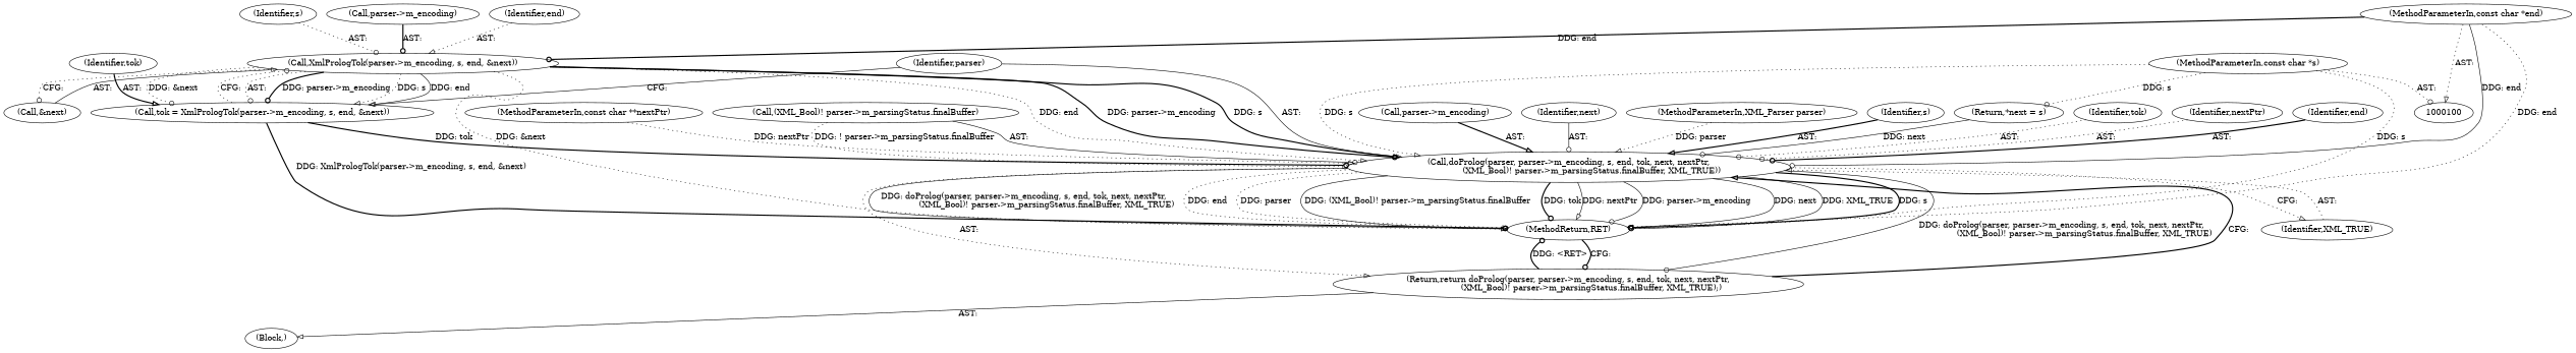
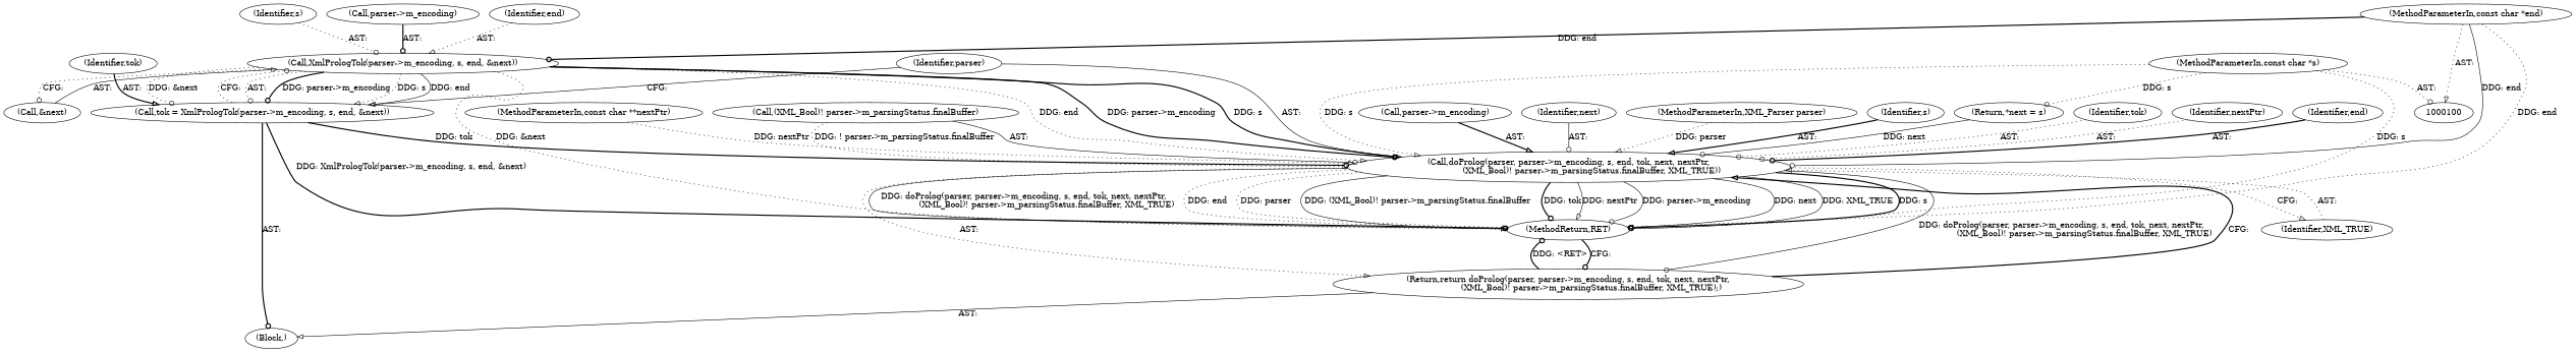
  digraph {
    edge [arrowhead=odot style=dotted]
    n1 [label="(Call,XmlPrologTok(parser->m_encoding, s, end, &next))"]
    n2 [label="(Call,tok = XmlPrologTok(parser->m_encoding, s, end, &next))"]
    n3 [label="(Call,doProlog(parser, parser->m_encoding, s, end, tok, next, nextPtr,\n                  (XML_Bool)! parser->m_parsingStatus.finalBuffer, XML_TRUE))"]
    n4 [label="(Call,&next)"]
    n5 [label="(MethodReturn,RET)"]
    n6 [label="(Block,)"]
    n7 [label="(Return,return doProlog(parser, parser->m_encoding, s, end, tok, next, nextPtr,\n                  (XML_Bool)! parser->m_parsingStatus.finalBuffer, XML_TRUE);)"]
    n8 [label="(Identifier,XML_TRUE)"]
    n9 [label="(MethodParameterIn,const char *s)"]
    n10 [label="(Return,*next = s)"]
    1000100
    n12 [label="(MethodParameterIn,const char *end)"]
    n13 [label="(Identifier,next)"]
    n14 [label="(Identifier,s)"]
    n15 [label="(MethodParameterIn,XML_Parser parser)"]
    n16 [label="(Call,parser->m_encoding)"]
    n17 [label="(Identifier,s)"]
    n18 [label="(Call,parser->m_encoding)"]
    n19 [label="(Identifier,end)"]
    n20 [label="(Identifier,tok)"]
    n21 [label="(Identifier,parser)"]
    n22 [label="(Identifier,nextPtr)"]
    n23 [label="(Identifier,tok)"]
    n24 [label="(Identifier,end)"]
    n25 [label="(MethodParameterIn,const char **nextPtr)"]
    n26 [label="(Call,(XML_Bool)! parser->m_parsingStatus.finalBuffer)"]
    n1 -> n2 [label="AST: "]
    n1 -> n2 [label="DDG: parser->m_encoding" style=bold]
    n1 -> n2 [arrowhead=onormal label="DDG: s"]
    n1 -> n2 [arrowhead=onormal label="DDG: end" style=solid]
    n1 -> n2 [label="DDG: &next"]
    n1 -> n3 [label="DDG: parser->m_encoding" style=bold]
    n1 -> n3 [arrowhead=onormal label="DDG: s" style=bold]
    n1 -> n3 [arrowhead=onormal label="DDG: end"]
    n1 -> n4 [label="CFG: "]
    n1 -> n5 [arrowhead=onormal label="DDG: &next"]
    n2 -> n1 [label="CFG: "]
    n2 -> n3 [label="DDG: tok" style=bold]
    n2 -> n5 [label="DDG: XmlPrologTok(parser->m_encoding, s, end, &next)" style=bold]
+   n2 -> n6 [label="AST: " style=bold]
    n3 -> n5 [arrowhead=onormal label="DDG: next" style=solid]
    n3 -> n5 [label="DDG: XML_TRUE" style=solid]
    n3 -> n5 [label="DDG: s" style=bold]
    n3 -> n5 [label="DDG: doProlog(parser, parser->m_encoding, s, end, tok, next, nextPtr,\n                  (XML_Bool)! parser->m_parsingStatus.finalBuffer, XML_TRUE)" style=solid]
    n3 -> n5 [label="DDG: end"]
    n3 -> n5 [arrowhead=onormal label="DDG: parser"]
    n3 -> n5 [arrowhead=onormal label="DDG: (XML_Bool)! parser->m_parsingStatus.finalBuffer" style=solid]
    n3 -> n5 [label="DDG: tok" style=bold]
    n3 -> n5 [arrowhead=onormal label="DDG: nextPtr" style=solid]
    n3 -> n5 [label="DDG: parser->m_encoding" style=solid]
    n3 -> n7 [arrowhead=onormal label="AST: "]
    n3 -> n7 [label="DDG: doProlog(parser, parser->m_encoding, s, end, tok, next, nextPtr,\n                  (XML_Bool)! parser->m_parsingStatus.finalBuffer, XML_TRUE)" style=solid]
    n3 -> n8 [arrowhead=onormal label="CFG: "]
    n4 -> n1 [arrowhead=onormal label="AST: " style=solid]
    n5 -> n7 [label="CFG: " style=bold]
    n7 -> n3 [arrowhead=onormal label="CFG: " style=bold]
    n7 -> n5 [label="DDG: <RET>" style=bold]
    n7 -> n6 [arrowhead=onormal label="AST: " style=solid]
    n8 -> n3 [arrowhead=onormal label="AST: "]
    n9 -> n3 [arrowhead=onormal label="DDG: s"]
    n9 -> n5 [label="DDG: s"]
    n9 -> n10 [label="DDG: s"]
    n9 -> 1000100 [label="AST: "]
    n10 -> n3 [label="DDG: next" style=solid]
    n12 -> n1 [label="DDG: end" style=bold]
    n12 -> n3 [label="DDG: end" style=solid]
    n12 -> n5 [arrowhead=onormal label="DDG: end"]
    n12 -> 1000100 [arrowhead=onormal label="AST: "]
    n13 -> n3 [label="AST: " style=solid]
    n14 -> n1 [label="AST: "]
    n15 -> n3 [arrowhead=onormal label="DDG: parser"]
    n16 -> n1 [label="AST: " style=bold]
    n17 -> n3 [arrowhead=onormal label="AST: " style=bold]
    n18 -> n3 [arrowhead=onormal label="AST: " style=bold]
    n19 -> n1 [arrowhead=onormal label="AST: "]
    n20 -> n3 [label="AST: "]
    n21 -> n2 [arrowhead=onormal label="CFG: " style=solid]
    n21 -> n3 [arrowhead=onormal label="AST: " style=solid]
    n22 -> n3 [label="AST: "]
    n23 -> n2 [arrowhead=onormal label="AST: " style=bold]
    n24 -> n3 [label="AST: " style=bold]
    n25 -> n3 [arrowhead=onormal label="DDG: nextPtr"]
    n26 -> n3 [label="AST: " style=solid]
    n26 -> n3 [label="DDG: ! parser->m_parsingStatus.finalBuffer"]
  }
